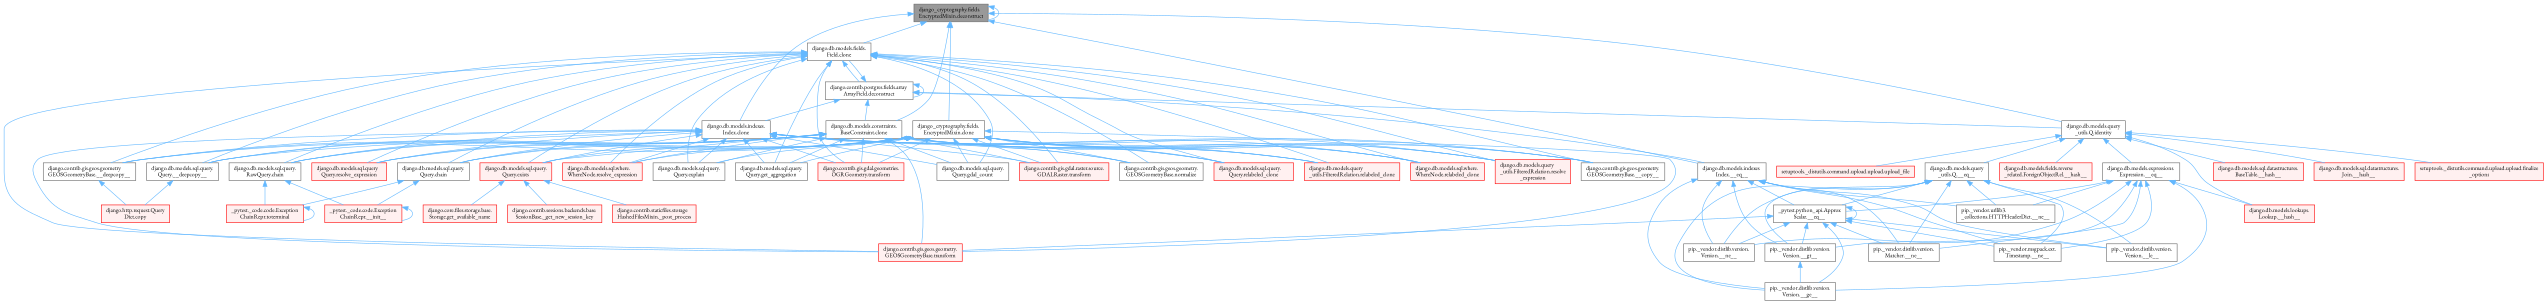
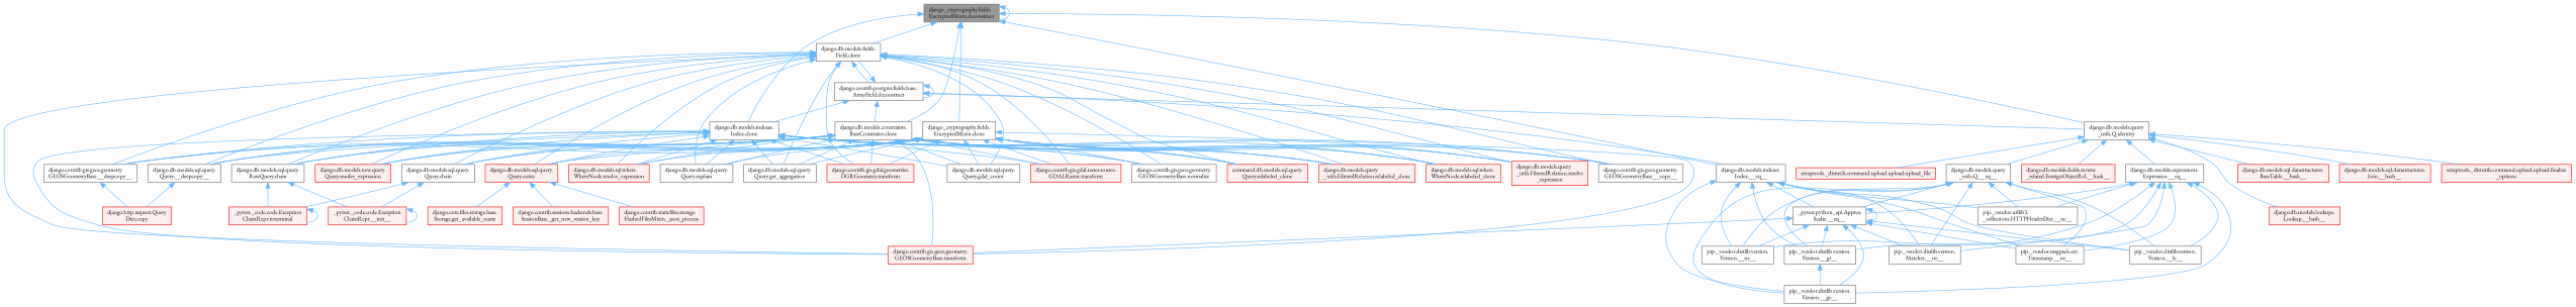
  digraph {
    fontname="EB Garamond"
    rankdir=TB
    node [color=grey40 fillcolor=white fontname="EB Garamond" fontsize=10 shape=box style=filled]
    edge [color=steelblue1 dir=back fontname="EB Garamond" fontsize=10 labelfontname=Helvetica labelfontsize=10 style=solid]
    n1 [color=gray40 fillcolor=grey60 fontcolor=black height=0.2 label="django_cryptography.fields.\lEncryptedMixin.deconstruct" width=0.4]
    n2 [height=0.2 label="django.db.models.indexes.\lIndex.__eq__" width=0.4]
    n3 [height=0.2 label="django.db.models.constraints.\lBaseConstraint.clone" width=0.4]
    n4 [height=0.2 label="django.db.models.fields.\lField.clone" width=0.4]
    n5 [height=0.2 label="django.db.models.indexes.\lIndex.clone" width=0.4]
    n6 [height=0.2 label="django.db.models.query\l_utils.Q.identity" width=0.4]
    n7 [height=0.2 label="django_cryptography.fields.\lEncryptedMixin.clone" width=0.4]
    n8 [height=0.2 label="_pytest.python_api.Approx\lScalar.__eq__" width=0.4]
    n9 [height=0.2 label="pip._vendor.distlib.version.\lVersion.__ge__" width=0.4]
    n10 [height=0.2 label="pip._vendor.distlib.version.\lVersion.__gt__" width=0.4]
    n11 [height=0.2 label="pip._vendor.distlib.version.\lVersion.__le__" width=0.4]
    n12 [height=0.2 label="pip._vendor.distlib.version.\lMatcher.__ne__" width=0.4]
    n13 [height=0.2 label="pip._vendor.distlib.version.\lVersion.__ne__" width=0.4]
    n14 [height=0.2 label="pip._vendor.msgpack.ext.\lTimestamp.__ne__" width=0.4]
    n15 [height=0.2 label="pip._vendor.urllib3.\l_collections.HTTPHeaderDict.__ne__" width=0.4]
    n16 [height=0.2 label="django.contrib.gis.geos.geometry.\lGEOSGeometryBase.__copy__" width=0.4]
    n17 [height=0.2 label="django.contrib.gis.geos.geometry.\lGEOSGeometryBase.__deepcopy__" width=0.4]
    n18 [height=0.2 label="django.db.models.sql.query.\lQuery.__deepcopy__" width=0.4]
    n19 [height=0.2 label="django.db.models.sql.query.\lQuery.chain" width=0.4]
    n20 [height=0.2 label="django.db.models.sql.query.\lRawQuery.chain" width=0.4]
    n21 [color=red fillcolor="#FFF0F0" height=0.2 label="django.db.models.sql.query.\lQuery.exists" width=0.4]
    n22 [height=0.2 label="django.db.models.sql.query.\lQuery.explain" width=0.4]
    n23 [height=0.2 label="django.db.models.sql.query.\lQuery.get_aggregation" width=0.4]
    n24 [height=0.2 label="django.db.models.sql.query.\lQuery.gdal_count" width=0.4]
    n25 [height=0.2 label="django.contrib.gis.geos.geometry.\lGEOSGeometryBase.normalize" width=0.4]
    n26 [color=red fillcolor="#FFF0F0" height=0.2 label="django.db.models.query\l_utils.FilteredRelation.relabeled_clone" width=0.4]
-   n27 [color=red fillcolor="#FFF0F0" height=0.2 label="django.db.models.sql.query.\lQuery.relabeled_clone" width=0.4]
+   n27 [color=red fillcolor="#FFF0F0" height=0.2 label="command.db.models.sql.query.\lQuery.relabeled_clone" width=0.4]
    n28 [color=red fillcolor="#FFF0F0" height=0.2 label="django.db.models.sql.where.\lWhereNode.relabeled_clone" width=0.4]
    n29 [color=red fillcolor="#FFF0F0" height=0.2 label="django.db.models.query\l_utils.FilteredRelation.resolve\l_expression" width=0.4]
-   n30 [color=red fillcolor="#FFF0F0" height=0.2 label="django.db.models.sql.query.\lQuery.resolve_expression" width=0.4]
+   n30 [color=red fillcolor="#FFF0F0" height=0.2 label="django.db.models.new.query.\lQuery.resolve_expression" width=0.4]
    n31 [color=red fillcolor="#FFF0F0" height=0.2 label="django.db.models.sql.where.\lWhereNode.resolve_expression" width=0.4]
    n32 [color=red fillcolor="#FFF0F0" height=0.2 label="django.contrib.gis.gdal.geometries.\lOGRGeometry.transform" width=0.4]
    n33 [color=red fillcolor="#FFF0F0" height=0.2 label="django.contrib.gis.gdal.raster.source.\lGDALRaster.transform" width=0.4]
    n34 [color=red fillcolor="#FFF0F0" height=0.2 label="django.contrib.gis.geos.geometry.\lGEOSGeometryBase.transform" width=0.4]
-   n35 [height=0.2 label="django.contrib.postgres.fields.array.\lArrayField.deconstruct" width=0.4]
+   n35 [height=0.2 label="django.contrib.postgres.fields.base.\lArrayField.deconstruct" width=0.4]
    n36 [height=0.2 label="django.db.models.expressions.\lExpression.__eq__" width=0.4]
    n37 [height=0.2 label="django.db.models.query\l_utils.Q.__eq__" width=0.4]
    n38 [color=red fillcolor="#FFF0F0" height=0.2 label="django.db.models.fields.reverse\l_related.ForeignObjectRel.__hash__" width=0.4]
    n39 [color=red fillcolor="#FFF0F0" height=0.2 label="django.db.models.lookups.\lLookup.__hash__" width=0.4]
    n40 [color=red fillcolor="#FFF0F0" height=0.2 label="django.db.models.sql.datastructures.\lBaseTable.__hash__" width=0.4]
    n41 [color=red fillcolor="#FFF0F0" height=0.2 label="django.db.models.sql.datastructures.\lJoin.__hash__" width=0.4]
    n42 [color=red fillcolor="#FFF0F0" height=0.2 label="setuptools._distutils.command.upload.upload.finalize\l_options" width=0.4]
    n43 [color=red fillcolor="#FFF0F0" height=0.2 label="setuptools._distutils.command.upload.upload.upload_file" width=0.4]
    n44 [color=red fillcolor="#FFF0F0" height=0.2 label="django.http.request.Query\lDict.copy" width=0.4]
    n45 [color=red fillcolor="#FFF0F0" height=0.2 label="_pytest._code.code.Exception\lChainRepr.__init__" width=0.4]
    n46 [color=red fillcolor="#FFF0F0" height=0.2 label="_pytest._code.code.Exception\lChainRepr.toterminal" width=0.4]
    n47 [color=red fillcolor="#FFF0F0" height=0.2 label="django.contrib.sessions.backends.base.\lSessionBase._get_new_session_key" width=0.4]
    n48 [color=red fillcolor="#FFF0F0" height=0.2 label="django.contrib.staticfiles.storage.\lHashedFilesMixin._post_process" width=0.4]
    n49 [color=red fillcolor="#FFF0F0" height=0.2 label="django.core.files.storage.base.\lStorage.get_available_name" width=0.4]
    n1 -> n1
    n1 -> n2
    n1 -> n3
    n1 -> n4
    n1 -> n5
    n1 -> n6
    n1 -> n7
    n2 -> n8
    n2 -> n9
    n2 -> n10
    n2 -> n11
    n2 -> n12
    n2 -> n13
    n2 -> n14
    n2 -> n15
    n3 -> n16
    n3 -> n17
    n3 -> n18
    n3 -> n19
    n3 -> n20
    n3 -> n21
    n3 -> n22
    n3 -> n23
    n3 -> n24
    n3 -> n25
    n3 -> n26
    n3 -> n27
    n3 -> n28
    n3 -> n29
    n3 -> n30
    n3 -> n31
    n3 -> n32
    n3 -> n33
    n3 -> n34
    n4 -> n16
    n4 -> n17
    n4 -> n18
    n4 -> n19
    n4 -> n20
    n4 -> n21
    n4 -> n22
    n4 -> n23
    n4 -> n24
    n4 -> n25
    n4 -> n26
    n4 -> n27
    n4 -> n28
    n4 -> n29
    n4 -> n30
    n4 -> n31
    n4 -> n32
    n4 -> n33
    n4 -> n34
    n4 -> n35
    n5 -> n16
    n5 -> n17
    n5 -> n18
    n5 -> n19
    n5 -> n20
    n5 -> n21
    n5 -> n22
    n5 -> n23
    n5 -> n24
    n5 -> n25
    n5 -> n26
    n5 -> n27
    n5 -> n28
    n5 -> n29
    n5 -> n30
    n5 -> n31
    n5 -> n32
    n5 -> n33
    n5 -> n34
    n6 -> n36
    n6 -> n37
    n6 -> n38
    n6 -> n39
    n6 -> n40
    n6 -> n41
    n6 -> n42
    n6 -> n43
    n7 -> n16
    n7 -> n17
    n7 -> n18
    n7 -> n19
    n7 -> n20
    n7 -> n21
    n7 -> n22
    n7 -> n23
    n7 -> n24
    n7 -> n25
    n7 -> n26
    n7 -> n27
    n7 -> n28
    n7 -> n29
    n7 -> n30
    n7 -> n31
    n7 -> n32
    n7 -> n33
    n7 -> n34
    n8 -> n8
    n8 -> n9
    n8 -> n10
    n8 -> n11
    n8 -> n12
    n8 -> n13
    n8 -> n14
    n8 -> n34
    n10 -> n9
    n17 -> n44
    n18 -> n44
    n19 -> n45
    n19 -> n46
    n20 -> n45
    n20 -> n46
    n21 -> n47
    n21 -> n48
    n21 -> n49
    n35 -> n2
    n35 -> n3
    n35 -> n4
    n35 -> n5
    n35 -> n6
    n35 -> n35
    n36 -> n8
    n36 -> n9
    n36 -> n10
-   n36 -> n39
+   n36 -> n11
    n36 -> n12
    n36 -> n13
    n36 -> n14
    n36 -> n15
    n37 -> n8
    n37 -> n9
    n37 -> n10
    n37 -> n11
    n37 -> n12
    n37 -> n13
    n37 -> n14
    n37 -> n15
    n45 -> n45
    n46 -> n46
  }
